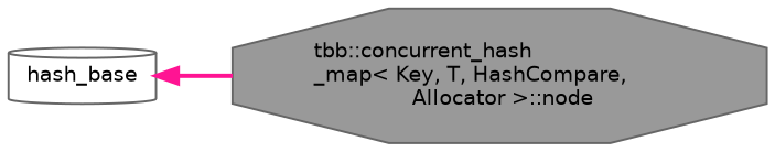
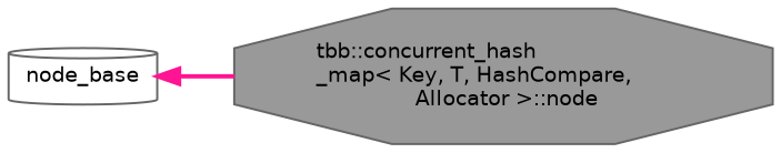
  digraph {
    rankdir=LR
    node [color=gray40 fontname=Helvetica fontsize=10 style=filled]
    n1 [fillcolor=grey60 fontcolor=black height=0.2 label="tbb::concurrent_hash\l_map\< Key, T, HashCompare,\l Allocator \>::node" shape=octagon width=0.4]
-   n2 [fillcolor=white height=0.2 label=hash_base shape=cylinder width=0.4]
+   n2 [fillcolor=white height=0.2 label=node_base shape=cylinder width=0.4]
    n2 -> n1 [color=deeppink dir=back fontname=Helvetica fontsize=10 labelfontname=Helvetica labelfontsize=10 style=bold]
  }
